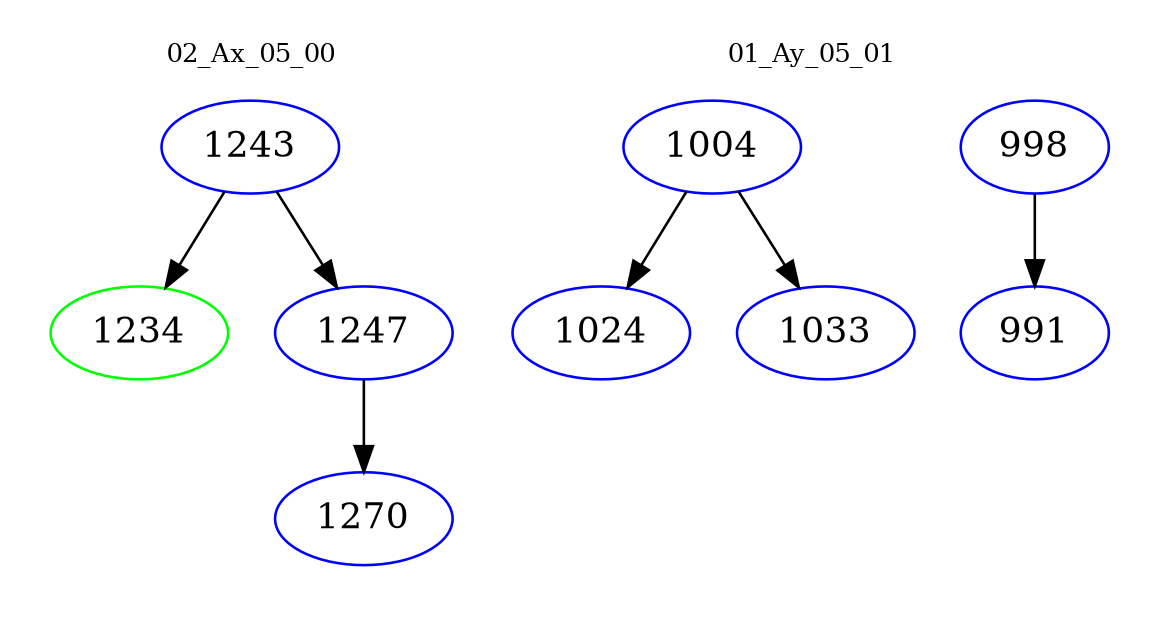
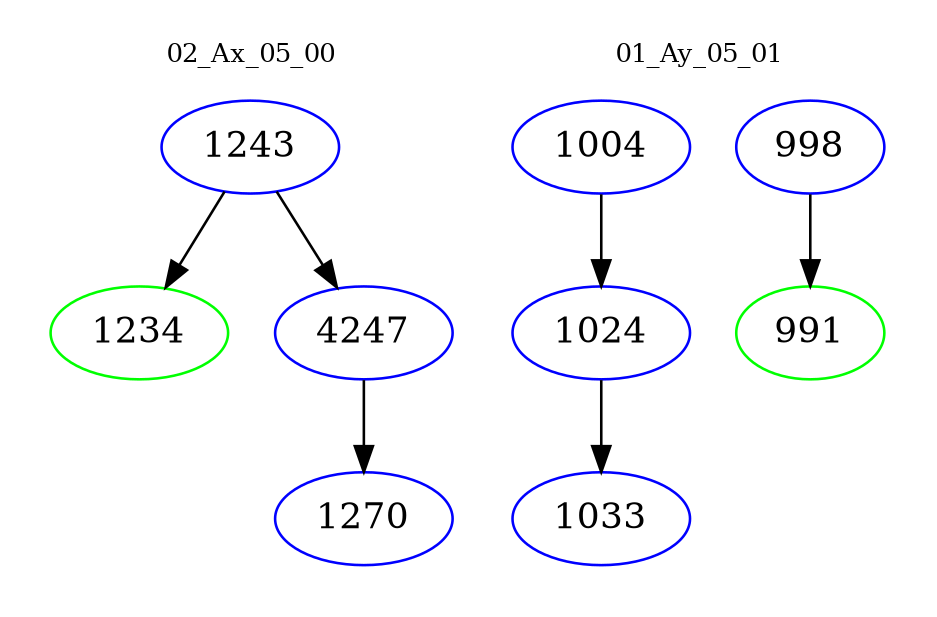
  digraph {
    node [color=blue]
    edge [color=black]
    n1 [label=1243]
    n2 [color=green label=1234]
-   n3 [label=1247]
+   n3 [label=4247]
    n4 [label=1270]
    n5 [label=998]
-   n6 [label=991]
+   n6 [color=green label=991]
    n7 [label=1004]
    n8 [label=1024]
    n9 [label=1033]
    subgraph cluster_1 {
      color=white
      fontsize=10
      label="02_Ax_05_00"
      n1
      n2
      n3
      n4
    }
    subgraph cluster_2 {
      color=white
      fontsize=10
      label="01_Ay_05_01"
      n5
      n6
      n7
      n8
      n9
    }
    n1 -> n2
    n1 -> n3
    n3 -> n4
    n5 -> n6
    n7 -> n8
-   n7 -> n9
+   n8 -> n9
  }
